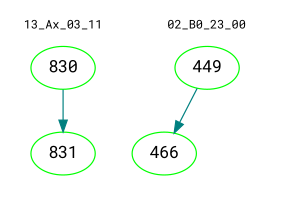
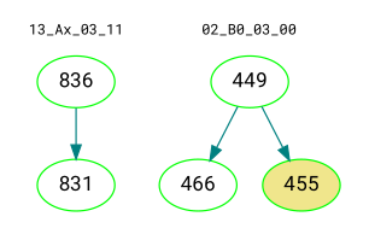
  digraph {
    fontname="Roboto Mono"
    node [color=green fillcolor=white fontname="Roboto Mono" style=filled]
    edge [color=teal fontname="Roboto Mono"]
-   n1 [label=830]
+   n1 [label=836]
    n2 [label=831]
    n3 [label=449]
    n4 [label=466]
+   n5 [fillcolor=khaki label=455]
    subgraph cluster_1 {
      color=white
      fontsize=10
      label="13_Ax_03_11"
      n1
      n2
    }
    subgraph cluster_2 {
      color=white
      fontsize=10
-     label="02_B0_23_00"
+     label="02_B0_03_00"
      n3
      n4
+     n5
    }
    n1 -> n2
    n3 -> n4
+   n3 -> n5
  }
